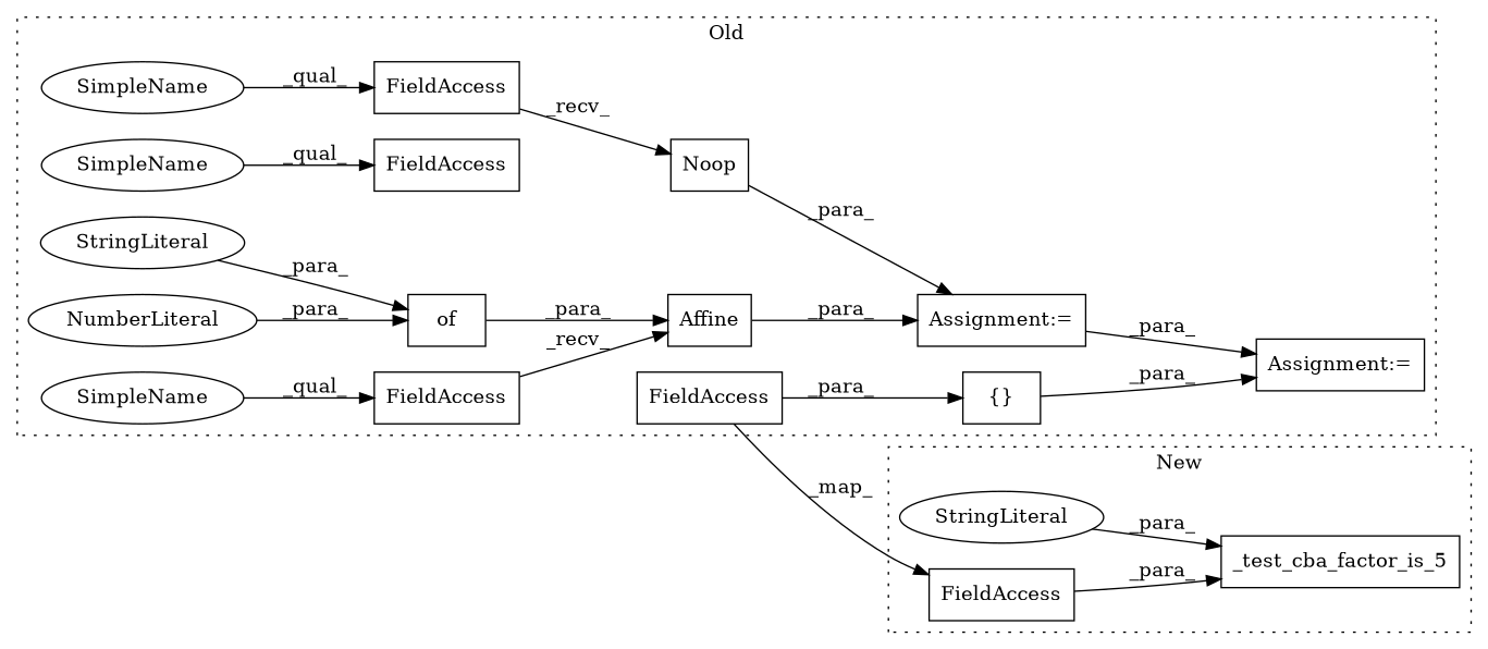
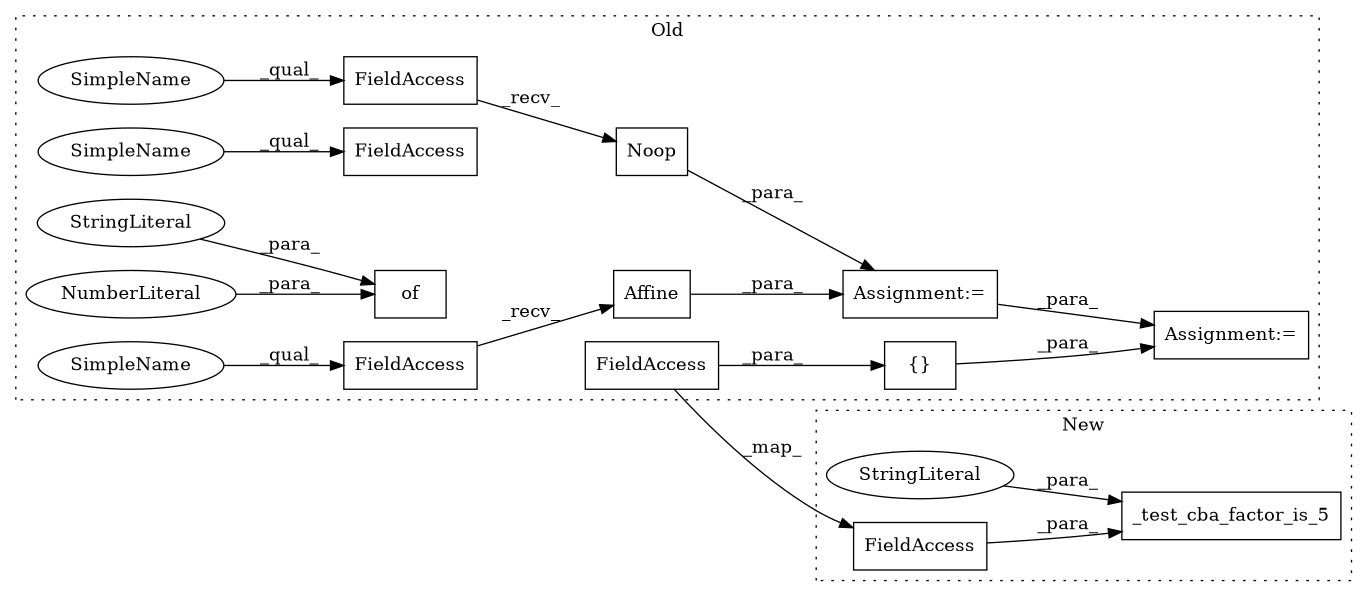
  digraph {
    rankdir=LR
    node [a=22 l=6 s=38636 shape=box]
    n1 [a=32 l="3,1" label=of s="38665,38673"]
    n2 [a=34 l=1 label=NumberLiteral s=38672 shape=ellipse]
    n3 [a=32 l="7,1" label=Affine s="38654,38674"]
    n4 [l=17 label=FieldAccess]
    n5 [l=17 label=FieldAccess s=38583]
    n6 [l=17 label=FieldAccess s=38611]
    n7 [a=32 label=Noop s=38629]
    n8 [a=45 l=3 label=StringLiteral s=38668 shape=ellipse]
    n9 [a=7 l=1 label="Assignment:=" s=38690]
    n10 [a=4 l="1,1" label="{}" s="38721,38731"]
    n11 [a=7 l=1 label="Assignment:=" s=38582]
    n12 [l=9 label=FieldAccess s=38722]
    n13 [a=42 label=SimpleName s=38583 shape=ellipse]
    n14 [a=42 label=SimpleName shape=ellipse]
    n15 [a=42 label=SimpleName s=38611 shape=ellipse]
    n16 [a=32 l="22,1" label=_test_cba_factor_is_5 s="35568,35618"]
    n17 [a=45 l=18 label=StringLiteral s=35590 shape=ellipse]
    n18 [l=9 label=FieldAccess s=35609]
    subgraph cluster_1 {
      label=Old
      style=dotted
      n1
      n2
      n3
      n4
      n5
      n6
      n7
      n8
      n9
      n10
      n11
      n12
      n13
      n14
      n15
    }
    subgraph cluster_2 {
      label=New
      style=dotted
      n16
      n17
      n18
    }
-   n1 -> n3 [label=_para_]
    n2 -> n1 [label=_para_]
    n3 -> n11 [label=_para_]
    n4 -> n3 [label=_recv_]
    n6 -> n7 [label=_recv_]
    n7 -> n11 [label=_para_]
    n8 -> n1 [label=_para_]
    n10 -> n9 [label=_para_]
    n11 -> n9 [label=_para_]
    n12 -> n10 [label=_para_]
    n12 -> n18 [label=_map_]
    n13 -> n5 [label=_qual_]
    n14 -> n4 [label=_qual_]
    n15 -> n6 [label=_qual_]
    n17 -> n16 [label=_para_]
    n18 -> n16 [label=_para_]
  }
